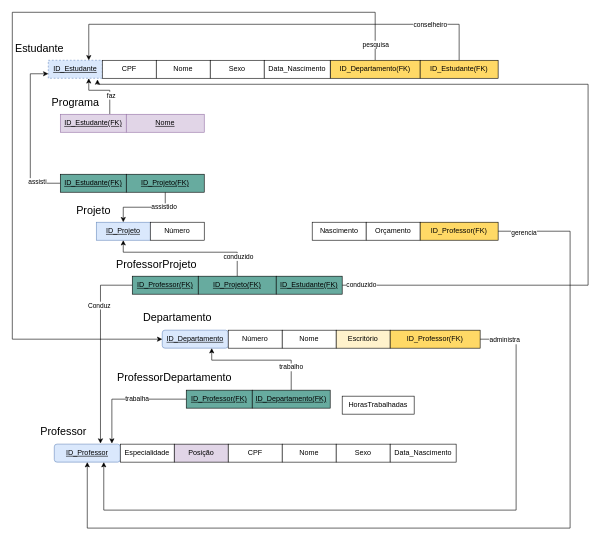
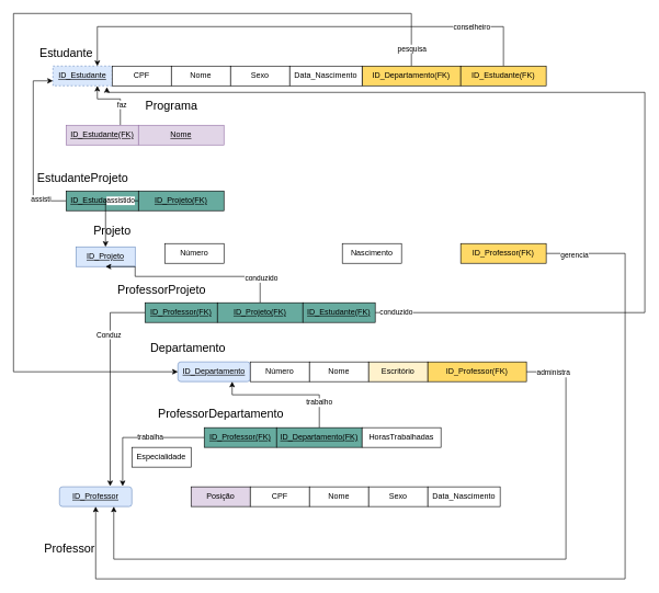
  <mxCell id="0" />
  <mxCell id="1" parent="0" />
  <mxCell id="2" value="&lt;u&gt;ID_Estudante&lt;/u&gt;" style="rounded=0;whiteSpace=wrap;html=1;fillColor=#dae8fc;strokeColor=#6c8ebf;dashed=1;" parent="1" vertex="1"><mxGeometry x="80" y="100" width="90" height="30" as="geometry" /></mxCell>
- <mxCell id="3" value="&lt;font style=&quot;font-size: 18px&quot;&gt;Estudante&lt;/font&gt;" style="text;html=1;align=center;verticalAlign=middle;resizable=0;points=[];autosize=1;strokeColor=none;fillColor=none;" parent="1" vertex="1"><mxGeometry x="15" y="70" width="100" height="20" as="geometry" /></mxCell>
- <mxCell id="4" value="&lt;span style=&quot;font-size: 18px&quot;&gt;Projeto&lt;/span&gt;" style="text;html=1;align=center;verticalAlign=middle;resizable=0;points=[];autosize=1;strokeColor=none;fillColor=none;" parent="1" vertex="1"><mxGeometry x="120" y="340" width="70" height="20" as="geometry" /></mxCell>
- <mxCell id="5" value="&lt;u&gt;ID_Projeto&lt;/u&gt;" style="rounded=0;whiteSpace=wrap;html=1;fillColor=#dae8fc;strokeColor=#6c8ebf;" parent="1" vertex="1"><mxGeometry x="160" y="370" width="90" height="30" as="geometry" /></mxCell>
+ <mxCell id="3" value="&lt;font style=&quot;font-size: 18px&quot;&gt;Estudante&lt;/font&gt;" style="text;html=1;align=center;verticalAlign=middle;resizable=0;points=[];autosize=1;strokeColor=none;fillColor=none;" parent="1" vertex="1"><mxGeometry x="50" y="70" width="100" height="20" as="geometry" /></mxCell>
+ <mxCell id="4" value="&lt;span style=&quot;font-size: 18px&quot;&gt;Projeto&lt;/span&gt;" style="text;html=1;align=center;verticalAlign=middle;resizable=0;points=[];autosize=1;strokeColor=none;fillColor=none;" parent="1" vertex="1"><mxGeometry x="135" y="340" width="70" height="20" as="geometry" /></mxCell>
+ <mxCell id="5" value="&lt;u&gt;ID_Projeto&lt;/u&gt;" style="rounded=0;whiteSpace=wrap;html=1;fillColor=#dae8fc;strokeColor=#6c8ebf;" parent="1" vertex="1"><mxGeometry x="115" y="375" width="90" height="30" as="geometry" /></mxCell>
  <mxCell id="6" value="Número" style="rounded=0;whiteSpace=wrap;html=1;" parent="1" vertex="1"><mxGeometry x="250" y="370" width="90" height="30" as="geometry" /></mxCell>
  <mxCell id="7" value="Nascimento" style="rounded=0;whiteSpace=wrap;html=1;" parent="1" vertex="1"><mxGeometry x="520" y="370" width="90" height="30" as="geometry" /></mxCell>
- <mxCell id="8" value="Orçamento" style="rounded=0;whiteSpace=wrap;html=1;" parent="1" vertex="1"><mxGeometry x="610" y="370" width="90" height="30" as="geometry" /></mxCell>
- <mxCell id="9" value="&lt;span style=&quot;font-size: 18px&quot;&gt;Departamento&lt;/span&gt;" style="text;html=1;align=center;verticalAlign=middle;resizable=0;points=[];autosize=1;strokeColor=none;fillColor=none;" parent="1" vertex="1"><mxGeometry x="230" y="520" width="130" height="20" as="geometry" /></mxCell>
+ <mxCell id="9" value="&lt;span style=&quot;font-size: 18px&quot;&gt;Departamento&lt;/span&gt;" style="text;html=1;align=center;verticalAlign=middle;resizable=0;points=[];autosize=1;strokeColor=none;fillColor=none;" parent="1" vertex="1"><mxGeometry x="220" y="520" width="130" height="20" as="geometry" /></mxCell>
  <mxCell id="10" value="&lt;u&gt;ID_Departamento&lt;/u&gt;" style="whiteSpace=wrap;html=1;fillColor=#dae8fc;strokeColor=#6c8ebf;rounded=1;" parent="1" vertex="1"><mxGeometry x="270" y="550" width="110" height="30" as="geometry" /></mxCell>
  <mxCell id="11" value="Número" style="rounded=0;whiteSpace=wrap;html=1;" parent="1" vertex="1"><mxGeometry x="380" y="550" width="90" height="30" as="geometry" /></mxCell>
  <mxCell id="12" value="Nome" style="rounded=0;whiteSpace=wrap;html=1;" parent="1" vertex="1"><mxGeometry x="470" y="550" width="90" height="30" as="geometry" /></mxCell>
  <mxCell id="13" value="Escritório" style="rounded=0;whiteSpace=wrap;html=1;fillColor=#fff2cc;" parent="1" vertex="1"><mxGeometry x="560" y="550" width="90" height="30" as="geometry" /></mxCell>
- <mxCell id="14" value="&lt;span style=&quot;font-size: 18px&quot;&gt;Professor&lt;/span&gt;" style="text;html=1;align=center;verticalAlign=middle;resizable=0;points=[];autosize=1;strokeColor=none;fillColor=none;" parent="1" vertex="1"><mxGeometry x="60" y="710" width="90" height="20" as="geometry" /></mxCell>
+ <mxCell id="14" value="&lt;span style=&quot;font-size: 18px&quot;&gt;Professor&lt;/span&gt;" style="text;html=1;align=center;verticalAlign=middle;resizable=0;points=[];autosize=1;strokeColor=none;fillColor=none;" parent="1" vertex="1"><mxGeometry x="60" y="825" width="90" height="20" as="geometry" /></mxCell>
  <mxCell id="15" value="&lt;u&gt;ID_Professor&lt;/u&gt;" style="whiteSpace=wrap;html=1;fillColor=#dae8fc;strokeColor=#6c8ebf;rounded=1;" parent="1" vertex="1"><mxGeometry x="90" y="740" width="110" height="30" as="geometry" /></mxCell>
- <mxCell id="16" value="Especialidade" style="rounded=0;whiteSpace=wrap;html=1;" parent="1" vertex="1"><mxGeometry x="200" y="740" width="90" height="30" as="geometry" /></mxCell>
+ <mxCell id="16" value="Especialidade" style="rounded=0;whiteSpace=wrap;html=1;" parent="1" vertex="1"><mxGeometry x="200" y="680" width="90" height="30" as="geometry" /></mxCell>
  <mxCell id="17" value="Posição" style="rounded=0;whiteSpace=wrap;html=1;fillColor=#e1d5e7;" parent="1" vertex="1"><mxGeometry x="290" y="740" width="90" height="30" as="geometry" /></mxCell>
  <mxCell id="18" style="edgeStyle=orthogonalEdgeStyle;rounded=0;orthogonalLoop=1;jettySize=auto;html=1;entryX=0.75;entryY=1;entryDx=0;entryDy=0;" edge="1" parent="1" source="20" target="15"><mxGeometry relative="1" as="geometry"><Array as="points"><mxPoint x="860" y="565" /><mxPoint x="860" y="850" /><mxPoint x="173" y="850" /></Array></mxGeometry></mxCell>
  <mxCell id="19" value="administra" style="edgeLabel;html=1;align=center;verticalAlign=middle;resizable=0;points=[];" vertex="1" connectable="0" parent="18"><mxGeometry x="-0.928" y="-1" relative="1" as="geometry"><mxPoint as="offset" /></mxGeometry></mxCell>
  <mxCell id="20" value="ID_Professor(FK)" style="rounded=0;whiteSpace=wrap;html=1;fillColor=#FFD966;" parent="1" vertex="1"><mxGeometry x="650" y="550" width="150" height="30" as="geometry" /></mxCell>
  <mxCell id="21" style="edgeStyle=orthogonalEdgeStyle;rounded=0;orthogonalLoop=1;jettySize=auto;html=1;entryX=0.5;entryY=1;entryDx=0;entryDy=0;" edge="1" parent="1" source="23" target="15"><mxGeometry relative="1" as="geometry"><Array as="points"><mxPoint x="950" y="385" /><mxPoint x="950" y="880" /><mxPoint x="145" y="880" /></Array></mxGeometry></mxCell>
  <mxCell id="22" value="gerencia" style="edgeLabel;html=1;align=center;verticalAlign=middle;resizable=0;points=[];" vertex="1" connectable="0" parent="21"><mxGeometry x="-0.945" y="-2" relative="1" as="geometry"><mxPoint as="offset" /></mxGeometry></mxCell>
  <mxCell id="23" value="ID_Professor(FK)" style="rounded=0;whiteSpace=wrap;html=1;fillColor=#FFD966;" parent="1" vertex="1"><mxGeometry x="700" y="370" width="130" height="30" as="geometry" /></mxCell>
  <mxCell id="24" style="edgeStyle=orthogonalEdgeStyle;rounded=0;orthogonalLoop=1;jettySize=auto;html=1;entryX=0;entryY=0.5;entryDx=0;entryDy=0;" edge="1" parent="1" source="26" target="10"><mxGeometry relative="1" as="geometry"><Array as="points"><mxPoint x="625" y="20" /><mxPoint x="20" y="20" /><mxPoint x="20" y="565" /></Array></mxGeometry></mxCell>
  <mxCell id="25" value="pesquisa" style="edgeLabel;html=1;align=center;verticalAlign=middle;resizable=0;points=[];" vertex="1" connectable="0" parent="24"><mxGeometry x="-0.964" relative="1" as="geometry"><mxPoint as="offset" /></mxGeometry></mxCell>
  <mxCell id="26" value="ID_Departamento(FK)" style="rounded=0;whiteSpace=wrap;html=1;fillColor=#FFD966;" parent="1" vertex="1"><mxGeometry x="550" y="100" width="150" height="30" as="geometry" /></mxCell>
- <mxCell id="27" value="&lt;span style=&quot;font-size: 18px&quot;&gt;ProfessorDepartamento&lt;/span&gt;" style="text;html=1;align=center;verticalAlign=middle;resizable=0;points=[];autosize=1;strokeColor=none;fillColor=none;" parent="1" vertex="1"><mxGeometry x="185" y="620" width="210" height="20" as="geometry" /></mxCell>
+ <mxCell id="27" value="&lt;span style=&quot;font-size: 18px&quot;&gt;ProfessorDepartamento&lt;/span&gt;" style="text;html=1;align=center;verticalAlign=middle;resizable=0;points=[];autosize=1;strokeColor=none;fillColor=none;" parent="1" vertex="1"><mxGeometry x="230" y="620" width="210" height="20" as="geometry" /></mxCell>
  <mxCell id="28" style="edgeStyle=orthogonalEdgeStyle;rounded=0;orthogonalLoop=1;jettySize=auto;html=1;entryX=0.873;entryY=-0.033;entryDx=0;entryDy=0;entryPerimeter=0;" edge="1" parent="1" source="30" target="15"><mxGeometry relative="1" as="geometry" /></mxCell>
  <mxCell id="29" value="trabalha" style="edgeLabel;html=1;align=center;verticalAlign=middle;resizable=0;points=[];" vertex="1" connectable="0" parent="28"><mxGeometry x="-0.162" y="-1" relative="1" as="geometry"><mxPoint as="offset" /></mxGeometry></mxCell>
  <mxCell id="30" value="&lt;u&gt;ID_Professor(FK)&lt;/u&gt;" style="rounded=0;whiteSpace=wrap;html=1;fillColor=#67AB9F;" parent="1" vertex="1"><mxGeometry x="310" y="650" width="110" height="30" as="geometry" /></mxCell>
  <mxCell id="31" style="edgeStyle=orthogonalEdgeStyle;rounded=0;orthogonalLoop=1;jettySize=auto;html=1;entryX=0.75;entryY=1;entryDx=0;entryDy=0;" edge="1" parent="1" source="33" target="10"><mxGeometry relative="1" as="geometry"><Array as="points"><mxPoint x="485" y="600" /><mxPoint x="353" y="600" /></Array></mxGeometry></mxCell>
  <mxCell id="32" value="trabalho" style="edgeLabel;html=1;align=center;verticalAlign=middle;resizable=0;points=[];" vertex="1" connectable="0" parent="31"><mxGeometry x="-0.615" y="1" relative="1" as="geometry"><mxPoint as="offset" /></mxGeometry></mxCell>
  <mxCell id="33" value="&lt;u&gt;ID_Departamento(FK)&lt;/u&gt;" style="rounded=0;whiteSpace=wrap;html=1;fillColor=#67AB9F;" parent="1" vertex="1"><mxGeometry x="420" y="650" width="130" height="30" as="geometry" /></mxCell>
- <mxCell id="34" value="HorasTrabalhadas" style="rounded=0;whiteSpace=wrap;html=1;" parent="1" vertex="1"><mxGeometry x="570" y="660" width="120" height="30" as="geometry" /></mxCell>
- <mxCell id="35" value="&lt;span style=&quot;font-size: 18px&quot;&gt;ProfessorProjeto&lt;/span&gt;" style="text;html=1;align=center;verticalAlign=middle;resizable=0;points=[];autosize=1;strokeColor=none;fillColor=none;" parent="1" vertex="1"><mxGeometry x="185" y="430" width="150" height="20" as="geometry" /></mxCell>
+ <mxCell id="34" value="HorasTrabalhadas" style="rounded=0;whiteSpace=wrap;html=1;" parent="1" vertex="1"><mxGeometry x="550" y="650" width="120" height="30" as="geometry" /></mxCell>
+ <mxCell id="35" value="&lt;span style=&quot;font-size: 18px&quot;&gt;ProfessorProjeto&lt;/span&gt;" style="text;html=1;align=center;verticalAlign=middle;resizable=0;points=[];autosize=1;strokeColor=none;fillColor=none;" parent="1" vertex="1"><mxGeometry x="170" y="430" width="150" height="20" as="geometry" /></mxCell>
  <mxCell id="36" style="edgeStyle=orthogonalEdgeStyle;rounded=0;orthogonalLoop=1;jettySize=auto;html=1;entryX=0.7;entryY=-0.033;entryDx=0;entryDy=0;entryPerimeter=0;" edge="1" parent="1" source="38" target="15"><mxGeometry relative="1" as="geometry" /></mxCell>
  <mxCell id="37" value="Conduz" style="edgeLabel;html=1;align=center;verticalAlign=middle;resizable=0;points=[];" vertex="1" connectable="0" parent="36"><mxGeometry x="-0.457" y="-3" relative="1" as="geometry"><mxPoint as="offset" /></mxGeometry></mxCell>
  <mxCell id="38" value="&lt;u&gt;ID_Professor(FK)&lt;/u&gt;" style="rounded=0;whiteSpace=wrap;html=1;fillColor=#67AB9F;" parent="1" vertex="1"><mxGeometry x="220" y="460" width="110" height="30" as="geometry" /></mxCell>
  <mxCell id="39" style="edgeStyle=orthogonalEdgeStyle;rounded=0;orthogonalLoop=1;jettySize=auto;html=1;entryX=0.5;entryY=1;entryDx=0;entryDy=0;" edge="1" parent="1" source="41" target="5"><mxGeometry relative="1" as="geometry"><Array as="points"><mxPoint x="395" y="420" /><mxPoint x="205" y="420" /></Array></mxGeometry></mxCell>
  <mxCell id="40" value="conduzido" style="edgeLabel;html=1;align=center;verticalAlign=middle;resizable=0;points=[];" vertex="1" connectable="0" parent="39"><mxGeometry x="-0.736" y="-1" relative="1" as="geometry"><mxPoint as="offset" /></mxGeometry></mxCell>
  <mxCell id="41" value="&lt;u&gt;ID_Projeto(FK)&lt;/u&gt;" style="rounded=0;whiteSpace=wrap;html=1;fillColor=#67AB9F;" parent="1" vertex="1"><mxGeometry x="330" y="460" width="130" height="30" as="geometry" /></mxCell>
  <mxCell id="42" style="edgeStyle=orthogonalEdgeStyle;rounded=0;orthogonalLoop=1;jettySize=auto;html=1;entryX=0.75;entryY=0;entryDx=0;entryDy=0;" edge="1" parent="1" source="44" target="2"><mxGeometry relative="1" as="geometry"><Array as="points"><mxPoint x="765" y="40" /><mxPoint x="148" y="40" /></Array></mxGeometry></mxCell>
  <mxCell id="43" value="conselheiro" style="edgeLabel;html=1;align=center;verticalAlign=middle;resizable=0;points=[];" vertex="1" connectable="0" parent="42"><mxGeometry x="-0.704" relative="1" as="geometry"><mxPoint as="offset" /></mxGeometry></mxCell>
  <mxCell id="44" value="ID_Estudante(FK)" style="rounded=0;whiteSpace=wrap;html=1;fillColor=#FFD966;" parent="1" vertex="1"><mxGeometry x="700" y="100" width="130" height="30" as="geometry" /></mxCell>
+ <mxCell id="45" value="&lt;span style=&quot;font-size: 18px&quot;&gt;EstudanteProjeto&lt;/span&gt;" style="text;html=1;align=center;verticalAlign=middle;resizable=0;points=[];autosize=1;strokeColor=none;fillColor=none;" parent="1" vertex="1"><mxGeometry x="50" y="260" width="150" height="20" as="geometry" /></mxCell>
  <mxCell id="46" style="edgeStyle=orthogonalEdgeStyle;rounded=0;orthogonalLoop=1;jettySize=auto;html=1;entryX=0;entryY=0.75;entryDx=0;entryDy=0;" edge="1" parent="1" source="48" target="2"><mxGeometry relative="1" as="geometry"><Array as="points"><mxPoint x="50" y="305" /><mxPoint x="50" y="123" /></Array></mxGeometry></mxCell>
  <mxCell id="47" value="assisti" style="edgeLabel;html=1;align=center;verticalAlign=middle;resizable=0;points=[];" vertex="1" connectable="0" parent="46"><mxGeometry x="-0.703" y="-3" relative="1" as="geometry"><mxPoint as="offset" /></mxGeometry></mxCell>
  <mxCell id="48" value="&lt;u&gt;ID_Estudante(FK)&lt;/u&gt;" style="rounded=0;whiteSpace=wrap;html=1;fillColor=#67AB9F;" parent="1" vertex="1"><mxGeometry x="100" y="290" width="110" height="30" as="geometry" /></mxCell>
  <mxCell id="49" style="edgeStyle=orthogonalEdgeStyle;rounded=0;orthogonalLoop=1;jettySize=auto;html=1;entryX=0.5;entryY=0;entryDx=0;entryDy=0;" edge="1" parent="1" source="51" target="5"><mxGeometry relative="1" as="geometry" /></mxCell>
  <mxCell id="50" value="assistido" style="edgeLabel;html=1;align=center;verticalAlign=middle;resizable=0;points=[];" vertex="1" connectable="0" parent="49"><mxGeometry x="-0.533" y="-1" relative="1" as="geometry"><mxPoint as="offset" /></mxGeometry></mxCell>
  <mxCell id="51" value="&lt;u&gt;ID_Projeto(FK)&lt;/u&gt;" style="rounded=0;whiteSpace=wrap;html=1;fillColor=#67AB9F;" parent="1" vertex="1"><mxGeometry x="210" y="290" width="130" height="30" as="geometry" /></mxCell>
  <mxCell id="52" value="CPF" style="rounded=0;whiteSpace=wrap;html=1;" vertex="1" parent="1"><mxGeometry x="380" y="740" width="90" height="30" as="geometry" /></mxCell>
  <mxCell id="53" value="Nome" style="rounded=0;whiteSpace=wrap;html=1;" vertex="1" parent="1"><mxGeometry x="470" y="740" width="90" height="30" as="geometry" /></mxCell>
  <mxCell id="54" value="Sexo" style="rounded=0;whiteSpace=wrap;html=1;" vertex="1" parent="1"><mxGeometry x="560" y="740" width="90" height="30" as="geometry" /></mxCell>
  <mxCell id="55" value="Data_Nascimento" style="rounded=0;whiteSpace=wrap;html=1;" vertex="1" parent="1"><mxGeometry x="650" y="740" width="110" height="30" as="geometry" /></mxCell>
  <mxCell id="56" value="CPF" style="rounded=0;whiteSpace=wrap;html=1;" vertex="1" parent="1"><mxGeometry x="170" y="100" width="90" height="30" as="geometry" /></mxCell>
  <mxCell id="57" value="Nome" style="rounded=0;whiteSpace=wrap;html=1;" vertex="1" parent="1"><mxGeometry x="260" y="100" width="90" height="30" as="geometry" /></mxCell>
  <mxCell id="58" value="Sexo" style="rounded=0;whiteSpace=wrap;html=1;" vertex="1" parent="1"><mxGeometry x="350" y="100" width="90" height="30" as="geometry" /></mxCell>
  <mxCell id="59" value="Data_Nascimento" style="rounded=0;whiteSpace=wrap;html=1;" vertex="1" parent="1"><mxGeometry x="440" y="100" width="110" height="30" as="geometry" /></mxCell>
  <mxCell id="60" style="edgeStyle=orthogonalEdgeStyle;rounded=0;orthogonalLoop=1;jettySize=auto;html=1;entryX=0.911;entryY=1.067;entryDx=0;entryDy=0;entryPerimeter=0;" edge="1" parent="1" source="62" target="2"><mxGeometry relative="1" as="geometry"><Array as="points"><mxPoint x="980" y="475" /><mxPoint x="980" y="140" /><mxPoint x="162" y="140" /></Array></mxGeometry></mxCell>
  <mxCell id="61" value="conduzido" style="edgeLabel;html=1;align=center;verticalAlign=middle;resizable=0;points=[];" vertex="1" connectable="0" parent="60"><mxGeometry x="-0.961" y="1" relative="1" as="geometry"><mxPoint as="offset" /></mxGeometry></mxCell>
  <mxCell id="62" value="&lt;u&gt;ID_Estudante(FK)&lt;/u&gt;" style="rounded=0;whiteSpace=wrap;html=1;fillColor=#67AB9F;" vertex="1" parent="1"><mxGeometry x="460" y="460" width="110" height="30" as="geometry" /></mxCell>
- <mxCell id="63" value="&lt;span style=&quot;font-size: 18px&quot;&gt;Programa&lt;/span&gt;" style="text;html=1;align=center;verticalAlign=middle;resizable=0;points=[];autosize=1;strokeColor=none;fillColor=none;" vertex="1" parent="1"><mxGeometry x="80" y="160" width="90" height="20" as="geometry" /></mxCell>
+ <mxCell id="63" value="&lt;span style=&quot;font-size: 18px&quot;&gt;Programa&lt;/span&gt;" style="text;html=1;align=center;verticalAlign=middle;resizable=0;points=[];autosize=1;strokeColor=none;fillColor=none;" vertex="1" parent="1"><mxGeometry x="215" y="150" width="90" height="20" as="geometry" /></mxCell>
  <mxCell id="64" style="edgeStyle=orthogonalEdgeStyle;rounded=0;orthogonalLoop=1;jettySize=auto;html=1;exitX=0.75;exitY=0;exitDx=0;exitDy=0;entryX=0.75;entryY=1;entryDx=0;entryDy=0;" edge="1" parent="1" source="66" target="2"><mxGeometry relative="1" as="geometry"><Array as="points"><mxPoint x="183" y="150" /><mxPoint x="148" y="150" /></Array></mxGeometry></mxCell>
  <mxCell id="65" value="faz" style="edgeLabel;html=1;align=center;verticalAlign=middle;resizable=0;points=[];" vertex="1" connectable="0" parent="64"><mxGeometry x="-0.326" y="-1" relative="1" as="geometry"><mxPoint x="1" as="offset" /></mxGeometry></mxCell>
  <mxCell id="66" value="&lt;u&gt;ID_Estudante(FK)&lt;/u&gt;" style="rounded=0;whiteSpace=wrap;html=1;fillColor=#e1d5e7;strokeColor=#9673a6;" vertex="1" parent="1"><mxGeometry x="100" y="190" width="110" height="30" as="geometry" /></mxCell>
  <mxCell id="67" value="&lt;u&gt;Nome&lt;/u&gt;" style="rounded=0;whiteSpace=wrap;html=1;fillColor=#e1d5e7;strokeColor=#9673a6;" vertex="1" parent="1"><mxGeometry x="210" y="190" width="130" height="30" as="geometry" /></mxCell>
